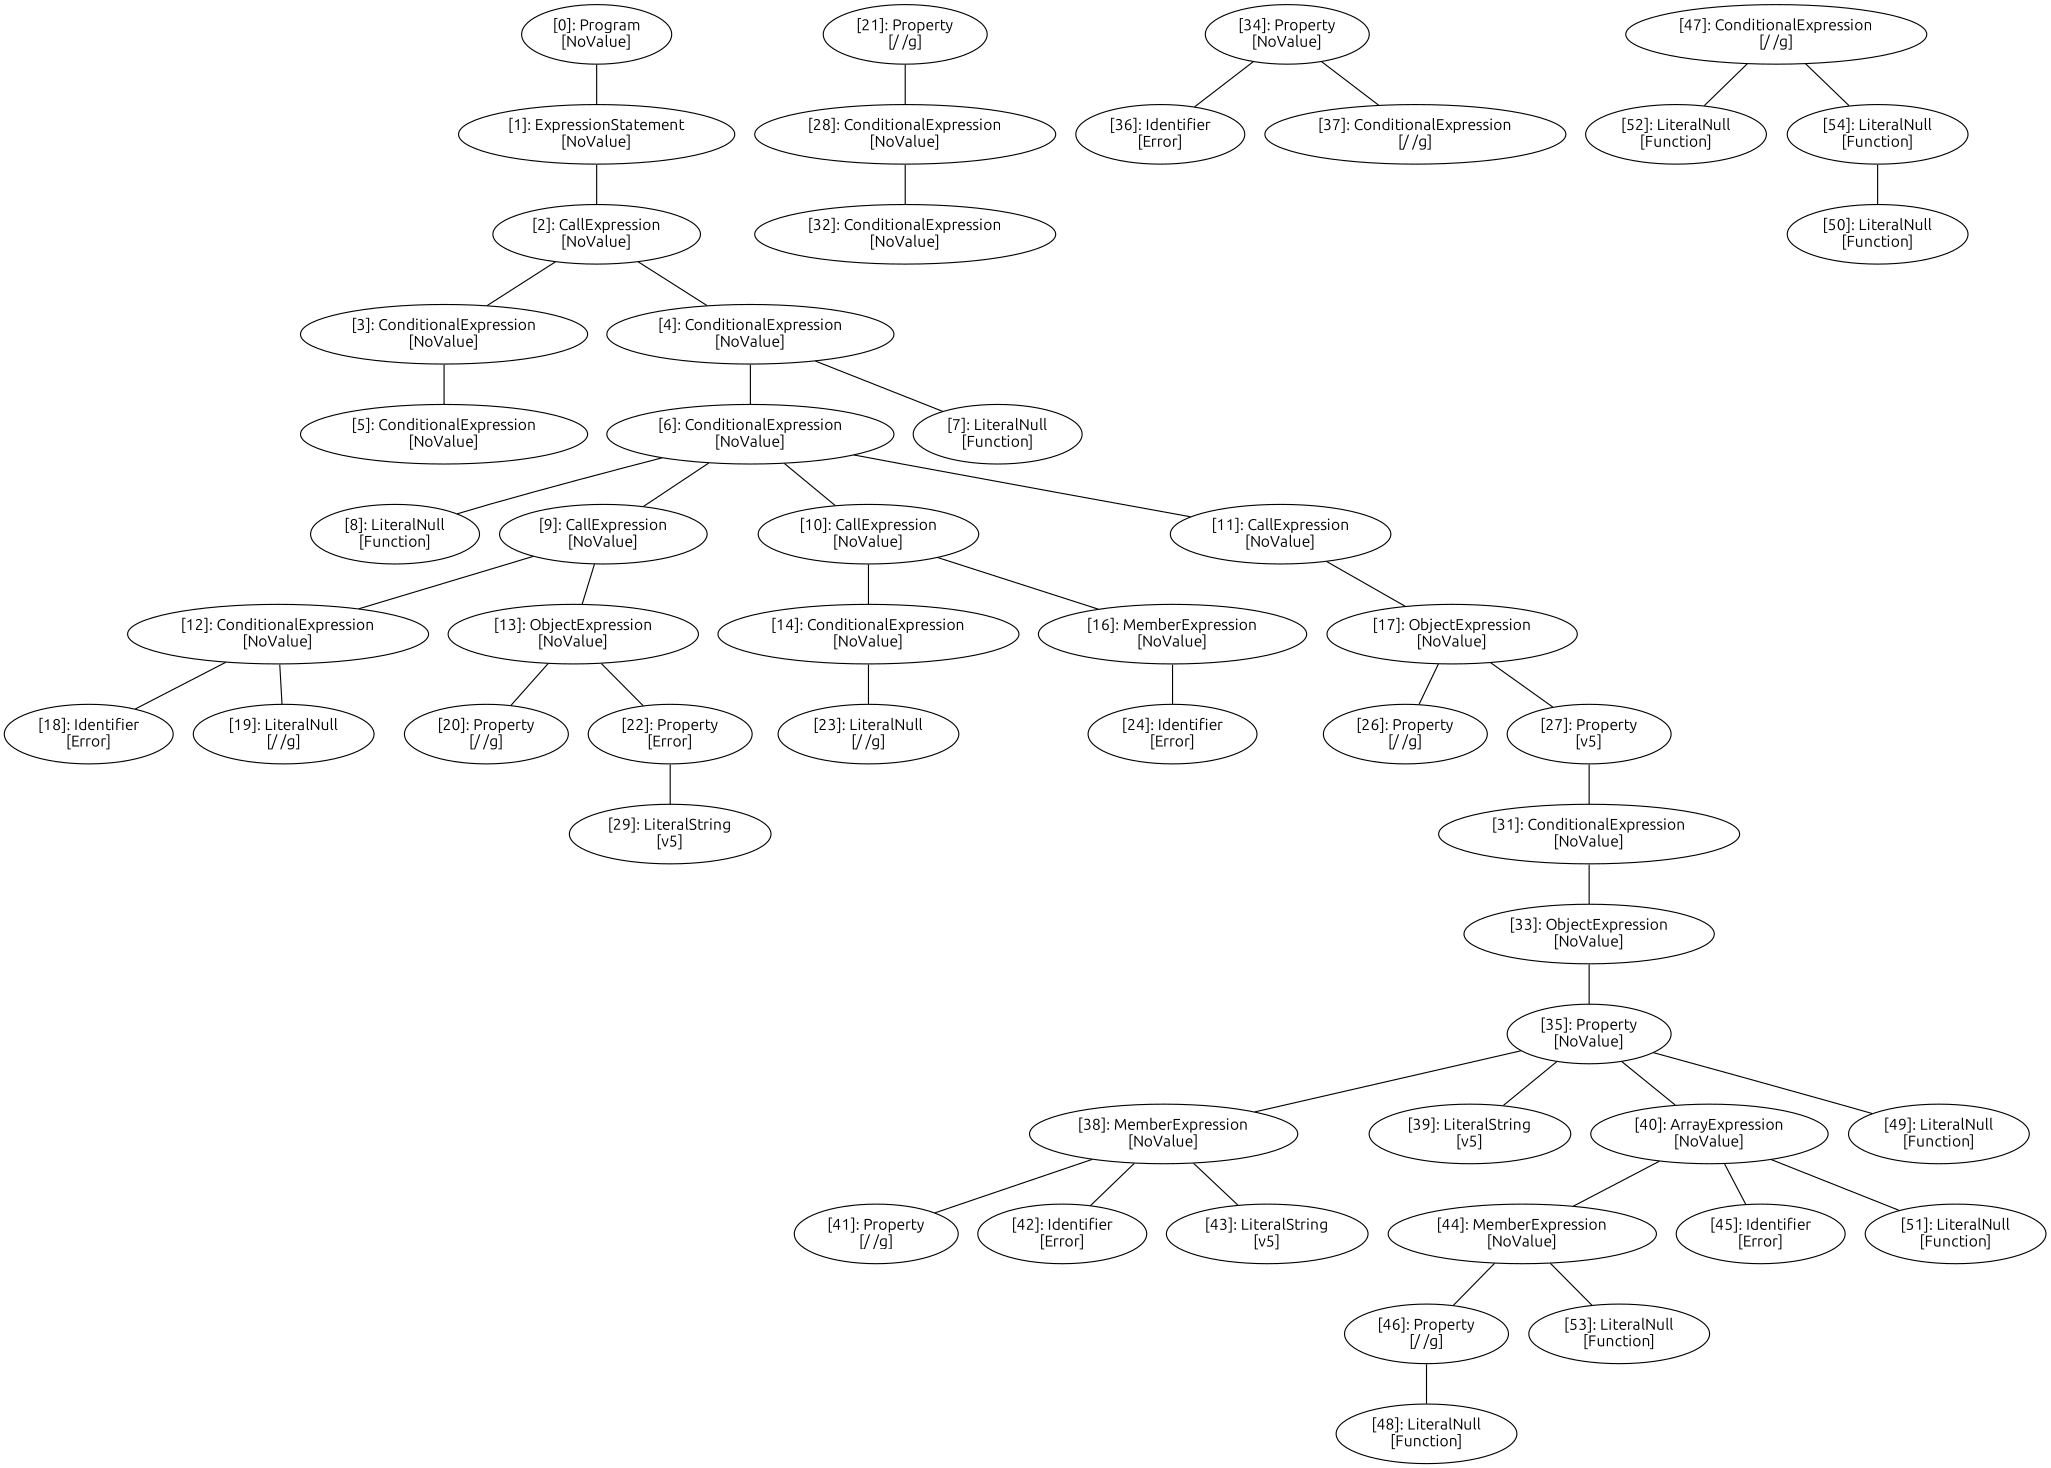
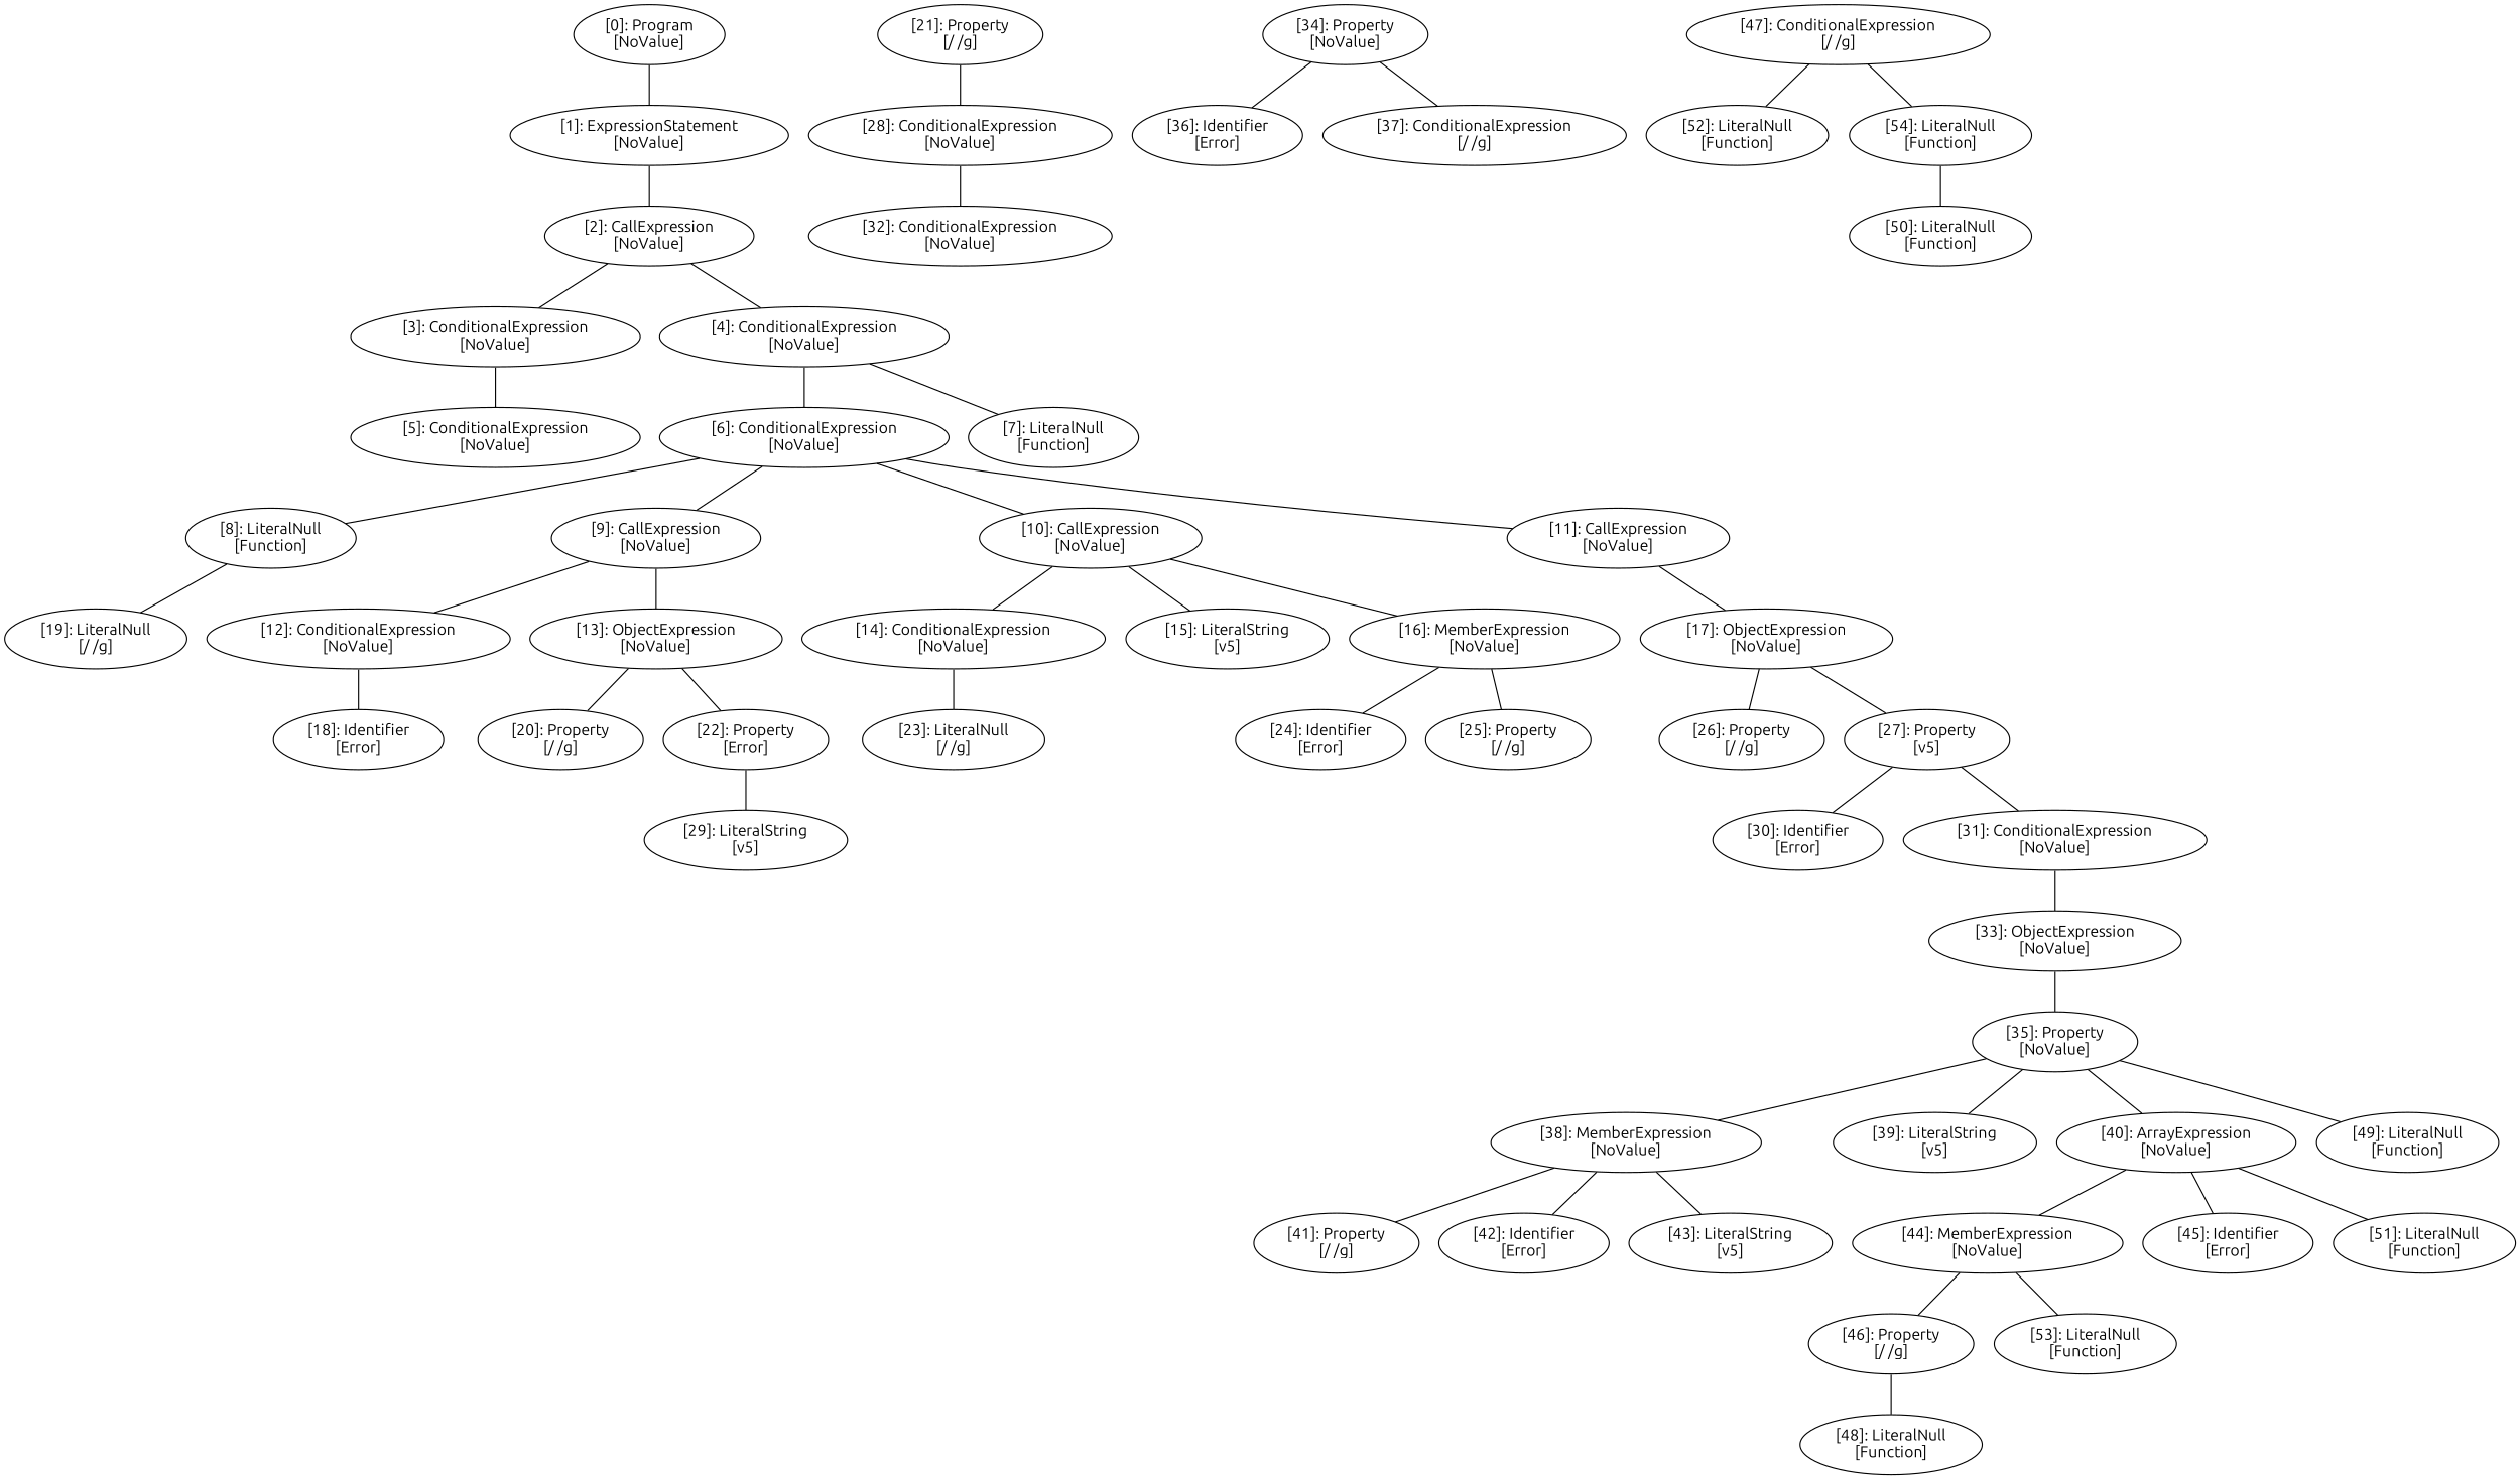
  graph {
    fontname=Ubuntu
    node [fontname=Ubuntu]
    edge [fontname=Ubuntu]
    n1 [label="[0]: Program\n[NoValue]"]
    n2 [label="[1]: ExpressionStatement\n[NoValue]"]
    n3 [label="[2]: CallExpression\n[NoValue]"]
    n4 [label="[3]: ConditionalExpression\n[NoValue]"]
    n5 [label="[4]: ConditionalExpression\n[NoValue]"]
    n6 [label="[5]: ConditionalExpression\n[NoValue]"]
    n7 [label="[6]: ConditionalExpression\n[NoValue]"]
    n8 [label="[7]: LiteralNull\n[Function]"]
    n9 [label="[8]: LiteralNull\n[Function]"]
    n10 [label="[9]: CallExpression\n[NoValue]"]
    n11 [label="[10]: CallExpression\n[NoValue]"]
    n12 [label="[11]: CallExpression\n[NoValue]"]
    n13 [label="[12]: ConditionalExpression\n[NoValue]"]
    n14 [label="[13]: ObjectExpression\n[NoValue]"]
    n15 [label="[14]: ConditionalExpression\n[NoValue]"]
+   n16 [label="[15]: LiteralString\n[v5]"]
    n17 [label="[16]: MemberExpression\n[NoValue]"]
    n18 [label="[17]: ObjectExpression\n[NoValue]"]
    n19 [label="[18]: Identifier\n[Error]"]
    n20 [label="[19]: LiteralNull\n[/ /g]"]
    n21 [label="[20]: Property\n[/ /g]"]
    n22 [label="[22]: Property\n[Error]"]
    n23 [label="[23]: LiteralNull\n[/ /g]"]
    n24 [label="[24]: Identifier\n[Error]"]
+   n25 [label="[25]: Property\n[/ /g]"]
    n26 [label="[26]: Property\n[/ /g]"]
    n27 [label="[27]: Property\n[v5]"]
    n28 [label="[21]: Property\n[/ /g]"]
    n29 [label="[28]: ConditionalExpression\n[NoValue]"]
    n30 [label="[29]: LiteralString\n[v5]"]
+   n31 [label="[30]: Identifier\n[Error]"]
    n32 [label="[31]: ConditionalExpression\n[NoValue]"]
    n33 [label="[32]: ConditionalExpression\n[NoValue]"]
    n34 [label="[33]: ObjectExpression\n[NoValue]"]
    n35 [label="[35]: Property\n[NoValue]"]
    n36 [label="[34]: Property\n[NoValue]"]
    n37 [label="[36]: Identifier\n[Error]"]
    n38 [label="[37]: ConditionalExpression\n[/ /g]"]
    n39 [label="[38]: MemberExpression\n[NoValue]"]
    n40 [label="[39]: LiteralString\n[v5]"]
    n41 [label="[40]: ArrayExpression\n[NoValue]"]
    n42 [label="[49]: LiteralNull\n[Function]"]
    n43 [label="[41]: Property\n[/ /g]"]
    n44 [label="[42]: Identifier\n[Error]"]
    n45 [label="[43]: LiteralString\n[v5]"]
    n46 [label="[44]: MemberExpression\n[NoValue]"]
    n47 [label="[45]: Identifier\n[Error]"]
    n48 [label="[51]: LiteralNull\n[Function]"]
    n49 [label="[46]: Property\n[/ /g]"]
    n50 [label="[53]: LiteralNull\n[Function]"]
    n51 [label="[48]: LiteralNull\n[Function]"]
    n52 [label="[47]: ConditionalExpression\n[/ /g]"]
    n53 [label="[52]: LiteralNull\n[Function]"]
    n54 [label="[54]: LiteralNull\n[Function]"]
    n55 [label="[50]: LiteralNull\n[Function]"]
    n1 -- n2
    n2 -- n3
    n3 -- n4
    n3 -- n5
    n4 -- n6
    n5 -- n7
    n5 -- n8
    n7 -- n9
    n7 -- n10
    n7 -- n11
    n7 -- n12
    n10 -- n13
    n10 -- n14
    n11 -- n15
+   n11 -- n16
    n11 -- n17
    n12 -- n18
    n13 -- n19
-   n13 -- n20
+   n9 -- n20
    n14 -- n21
    n14 -- n22
    n15 -- n23
    n17 -- n24
+   n17 -- n25
    n18 -- n26
    n18 -- n27
    n22 -- n30
+   n27 -- n31
    n27 -- n32
    n28 -- n29
    n29 -- n33
    n32 -- n34
    n34 -- n35
    n35 -- n39
    n35 -- n40
    n35 -- n41
    n35 -- n42
    n36 -- n37
    n36 -- n38
    n39 -- n43
    n39 -- n44
    n39 -- n45
    n41 -- n46
    n41 -- n47
    n41 -- n48
    n46 -- n49
    n46 -- n50
    n49 -- n51
    n52 -- n53
    n52 -- n54
    n54 -- n55
  }
